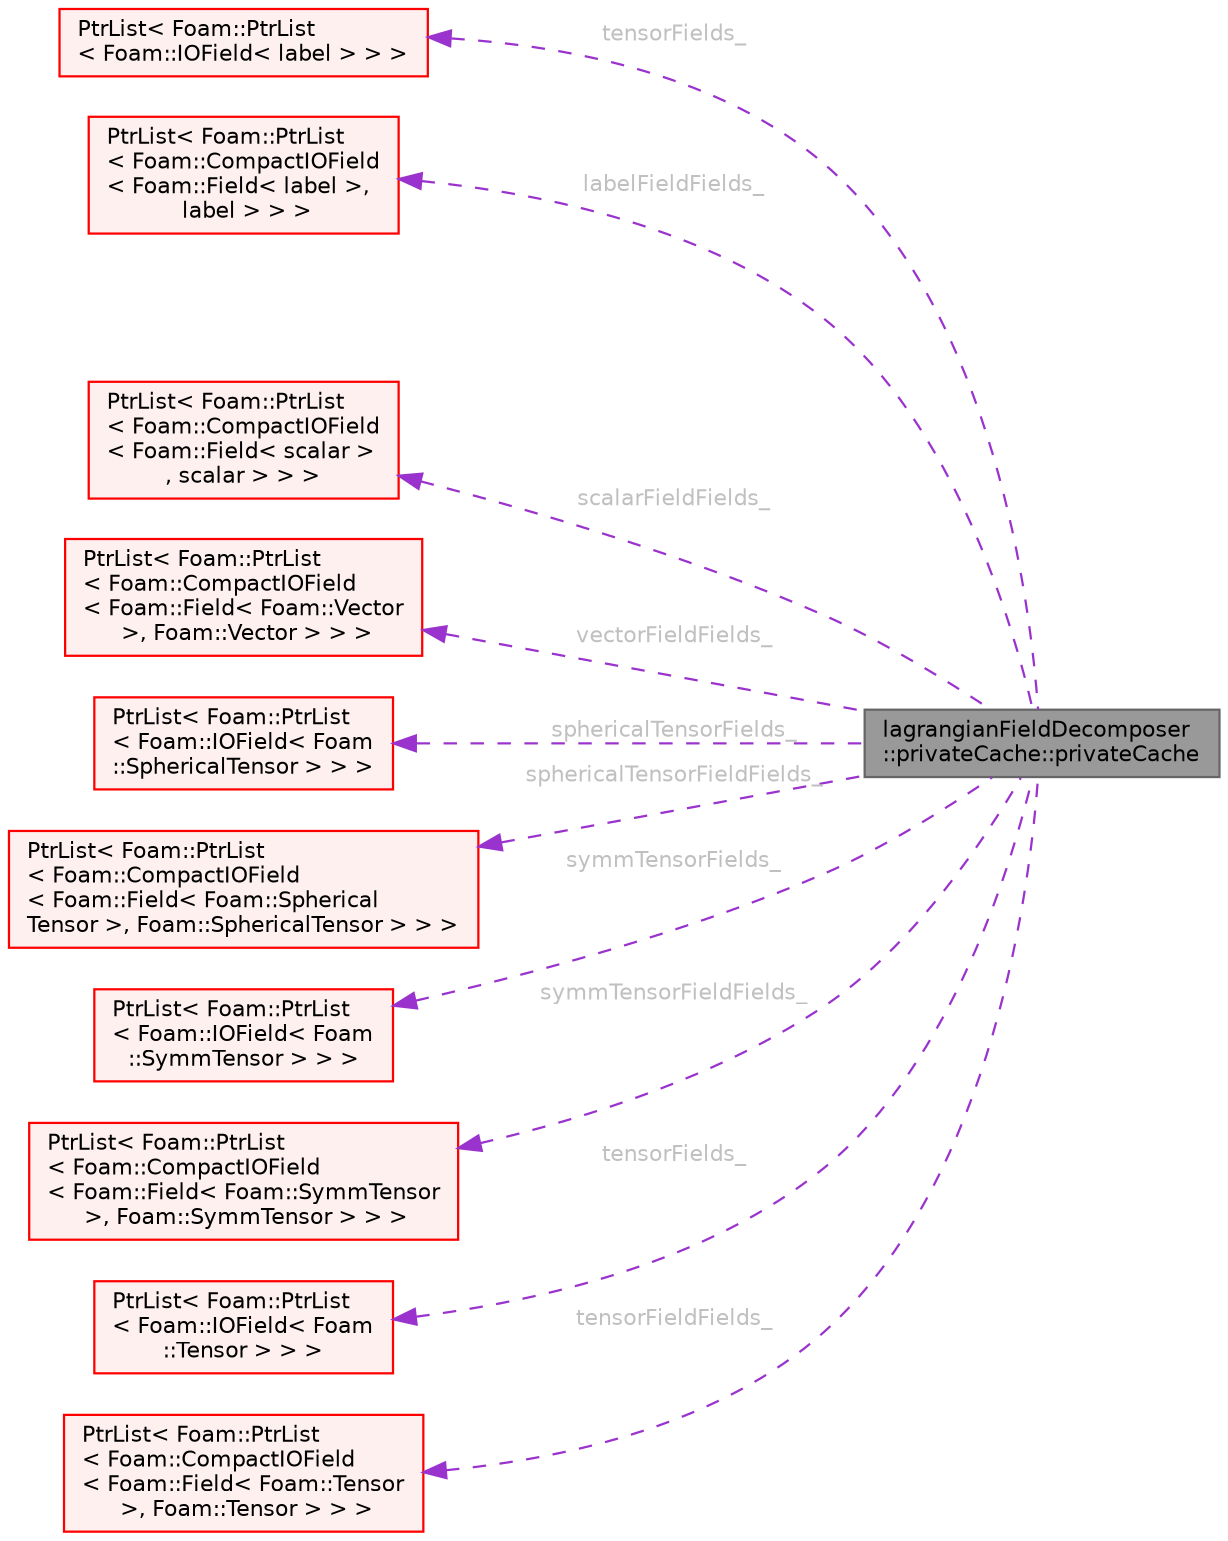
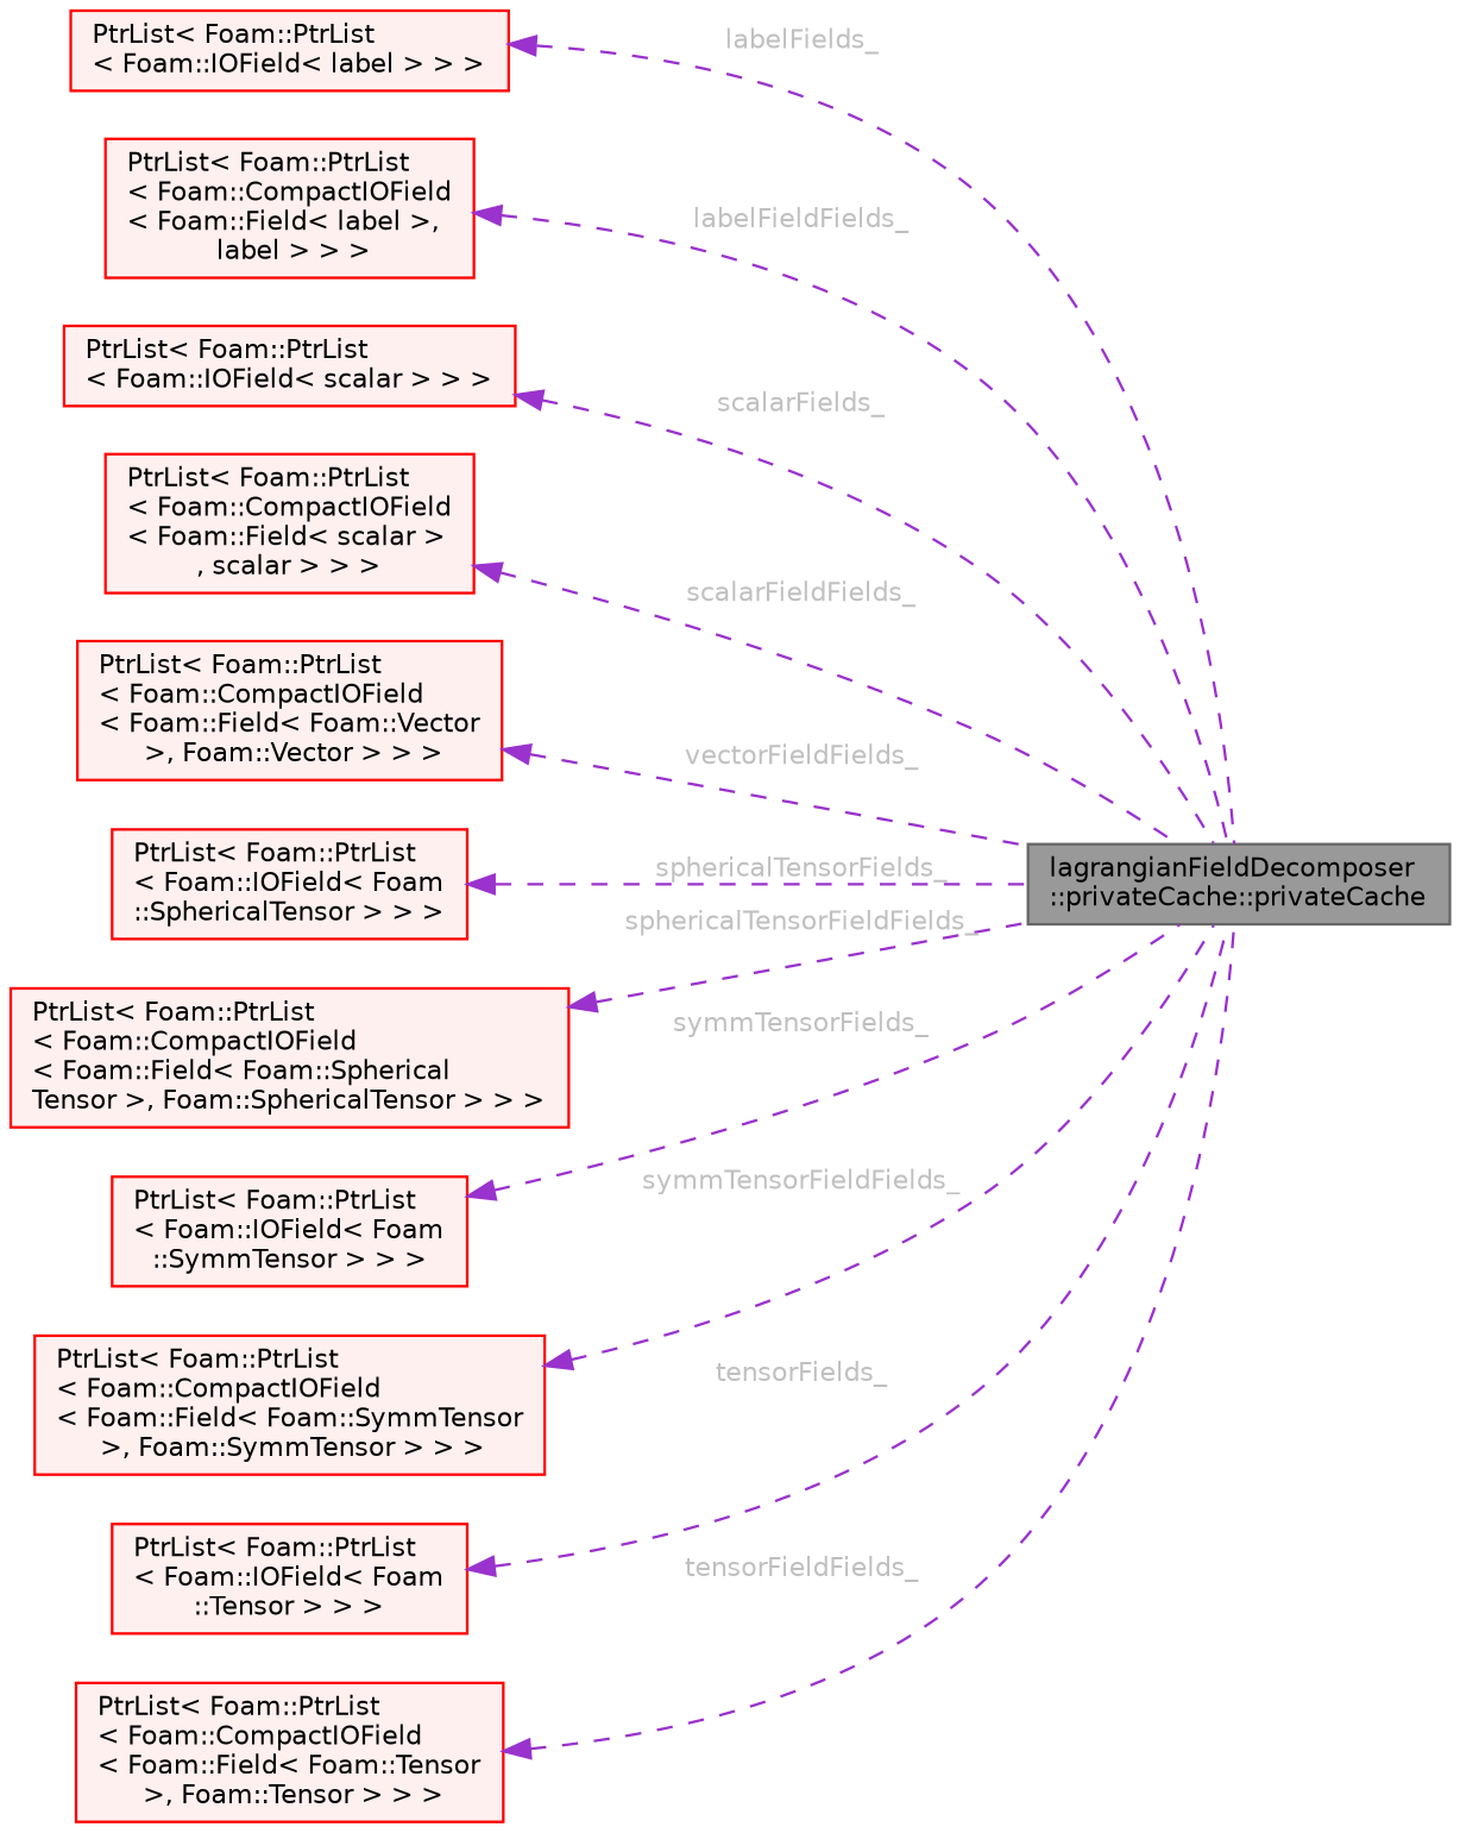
  digraph {
    rankdir=LR
    node [color=red fillcolor="#FFF0F0" fontname=Helvetica fontsize=10 shape=box style=filled]
    edge [color=darkorchid3 dir=back fontcolor=grey fontname=Helvetica fontsize=10 labelfontname=Helvetica labelfontsize=10 style=dashed]
    n1 [color=gray40 fillcolor=grey60 fontcolor=black height=0.2 label="lagrangianFieldDecomposer\l::privateCache::privateCache" width=0.4]
    n2 [height=0.2 label="PtrList\< Foam::PtrList\l\< Foam::IOField\< label \> \> \>" width=0.4]
    n3 [height=0.2 label="PtrList\< Foam::PtrList\l\< Foam::CompactIOField\l\< Foam::Field\< label \>,\l label \> \> \>" width=0.4]
+   n4 [height=0.2 label="PtrList\< Foam::PtrList\l\< Foam::IOField\< scalar \> \> \>" width=0.4]
    n5 [height=0.2 label="PtrList\< Foam::PtrList\l\< Foam::CompactIOField\l\< Foam::Field\< scalar \>\l, scalar \> \> \>" width=0.4]
    n6 [height=0.2 label="PtrList\< Foam::PtrList\l\< Foam::CompactIOField\l\< Foam::Field\< Foam::Vector\l \>, Foam::Vector \> \> \>" width=0.4]
    n7 [height=0.2 label="PtrList\< Foam::PtrList\l\< Foam::IOField\< Foam\l::SphericalTensor \> \> \>" width=0.4]
    n8 [height=0.2 label="PtrList\< Foam::PtrList\l\< Foam::CompactIOField\l\< Foam::Field\< Foam::Spherical\lTensor \>, Foam::SphericalTensor \> \> \>" width=0.4]
    n9 [height=0.2 label="PtrList\< Foam::PtrList\l\< Foam::IOField\< Foam\l::SymmTensor \> \> \>" width=0.4]
    n10 [height=0.2 label="PtrList\< Foam::PtrList\l\< Foam::CompactIOField\l\< Foam::Field\< Foam::SymmTensor\l \>, Foam::SymmTensor \> \> \>" width=0.4]
    n11 [height=0.2 label="PtrList\< Foam::PtrList\l\< Foam::IOField\< Foam\l::Tensor \> \> \>" width=0.4]
    n12 [height=0.2 label="PtrList\< Foam::PtrList\l\< Foam::CompactIOField\l\< Foam::Field\< Foam::Tensor\l \>, Foam::Tensor \> \> \>" width=0.4]
-   n2 -> n1 [label=" tensorFields_"]
+   n2 -> n1 [label=" labelFields_"]
    n3 -> n1 [label=" labelFieldFields_"]
+   n4 -> n1 [label=" scalarFields_"]
    n5 -> n1 [label=" scalarFieldFields_"]
    n6 -> n1 [label=" vectorFieldFields_"]
    n7 -> n1 [label=" sphericalTensorFields_"]
    n8 -> n1 [label=" sphericalTensorFieldFields_"]
    n9 -> n1 [label=" symmTensorFields_"]
    n10 -> n1 [label=" symmTensorFieldFields_"]
    n11 -> n1 [label=" tensorFields_"]
    n12 -> n1 [label=" tensorFieldFields_"]
  }
